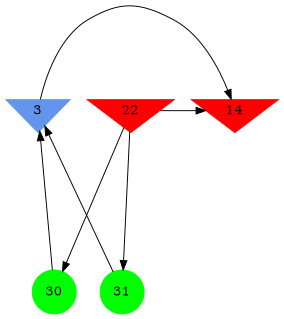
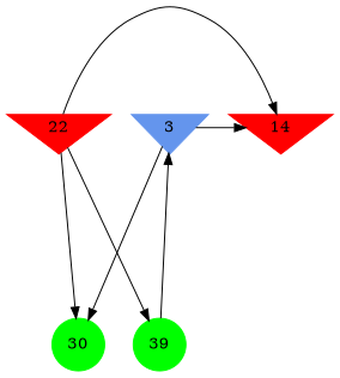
  digraph {
    ranksep=2.0
    node [color=red shape=invtriangle style=filled]
    3 [color=cornflowerblue]
    14
    22
    30 [color=green shape=circle]
-   31 [color=green shape=circle]
+   31 [color=green shape=circle label=39]
    subgraph sub_1 {
      rank=same
      3
      14
      22
    }
    subgraph sub_2 {
      rank=same
    }
    subgraph sub_3 {
      rank=same
      30
      31
    }
    3 -> 14
-   30 -> 3
+   3 -> 30
    22 -> 14
    22 -> 30
    22 -> 31
    31 -> 3
  }
